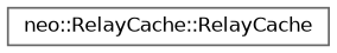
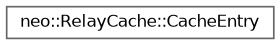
  digraph {
    rankdir=LR
-   n1 [color=grey40 fillcolor=white fontname=Helvetica fontsize=10 height=0.2 label="neo::RelayCache::RelayCache" shape=box style=filled width=0.4]
+   n1 [color=grey40 fillcolor=white fontname=Helvetica fontsize=10 height=0.2 label="neo::RelayCache::CacheEntry" shape=box style=filled width=0.4]
  }
